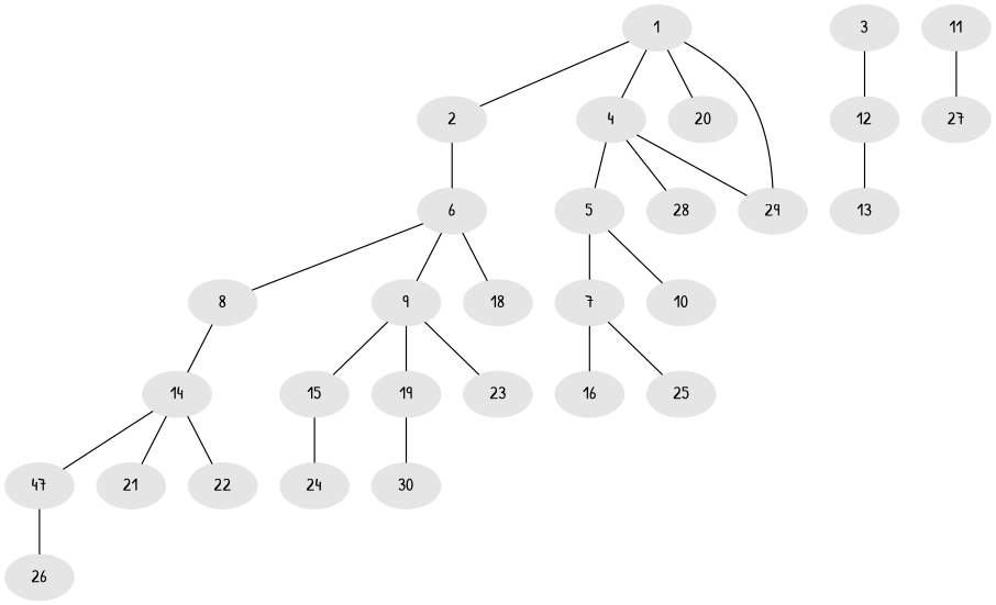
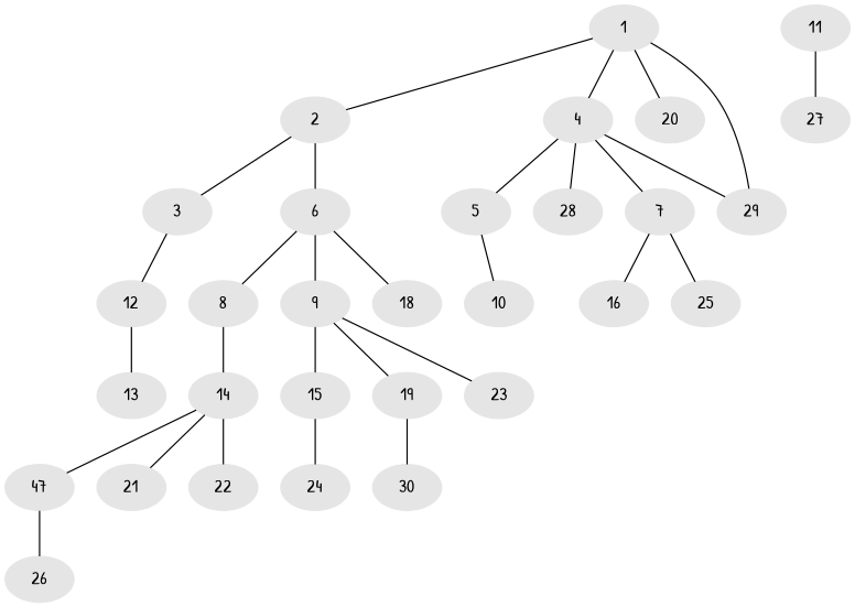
  graph {
    fontname="Patrick Hand"
    node [color=gray90 fontname="Patrick Hand" style=filled]
    edge [fontname="Patrick Hand" weight=1.0]
    1
    2
    4
    20
    29
    3
    6
    5
    28
    11
    27
    12
    8
    9
    18
    13
    7
    10
    16
    25
    14
    15
    19
    23
    n25 [label=47]
    21
    22
    24
    30
    26
    1 -- 2
    1 -- 4
    1 -- 20
    1 -- 29
+   2 -- 3
    2 -- 6 [weight=2.0]
    4 -- 29
    4 -- 5
    4 -- 28
    3 -- 12
    6 -- 8
    6 -- 9
    6 -- 18
-   5 -- 7
+   4 -- 7
    5 -- 10
    11 -- 27
    12 -- 13
    8 -- 14
    9 -- 15
    9 -- 19
    9 -- 23
    7 -- 16
    7 -- 25
    14 -- n25
    14 -- 21
    14 -- 22
    15 -- 24 [weight=2.0]
    19 -- 30 [weight=2.0]
    n25 -- 26 [weight=2.0]
  }
